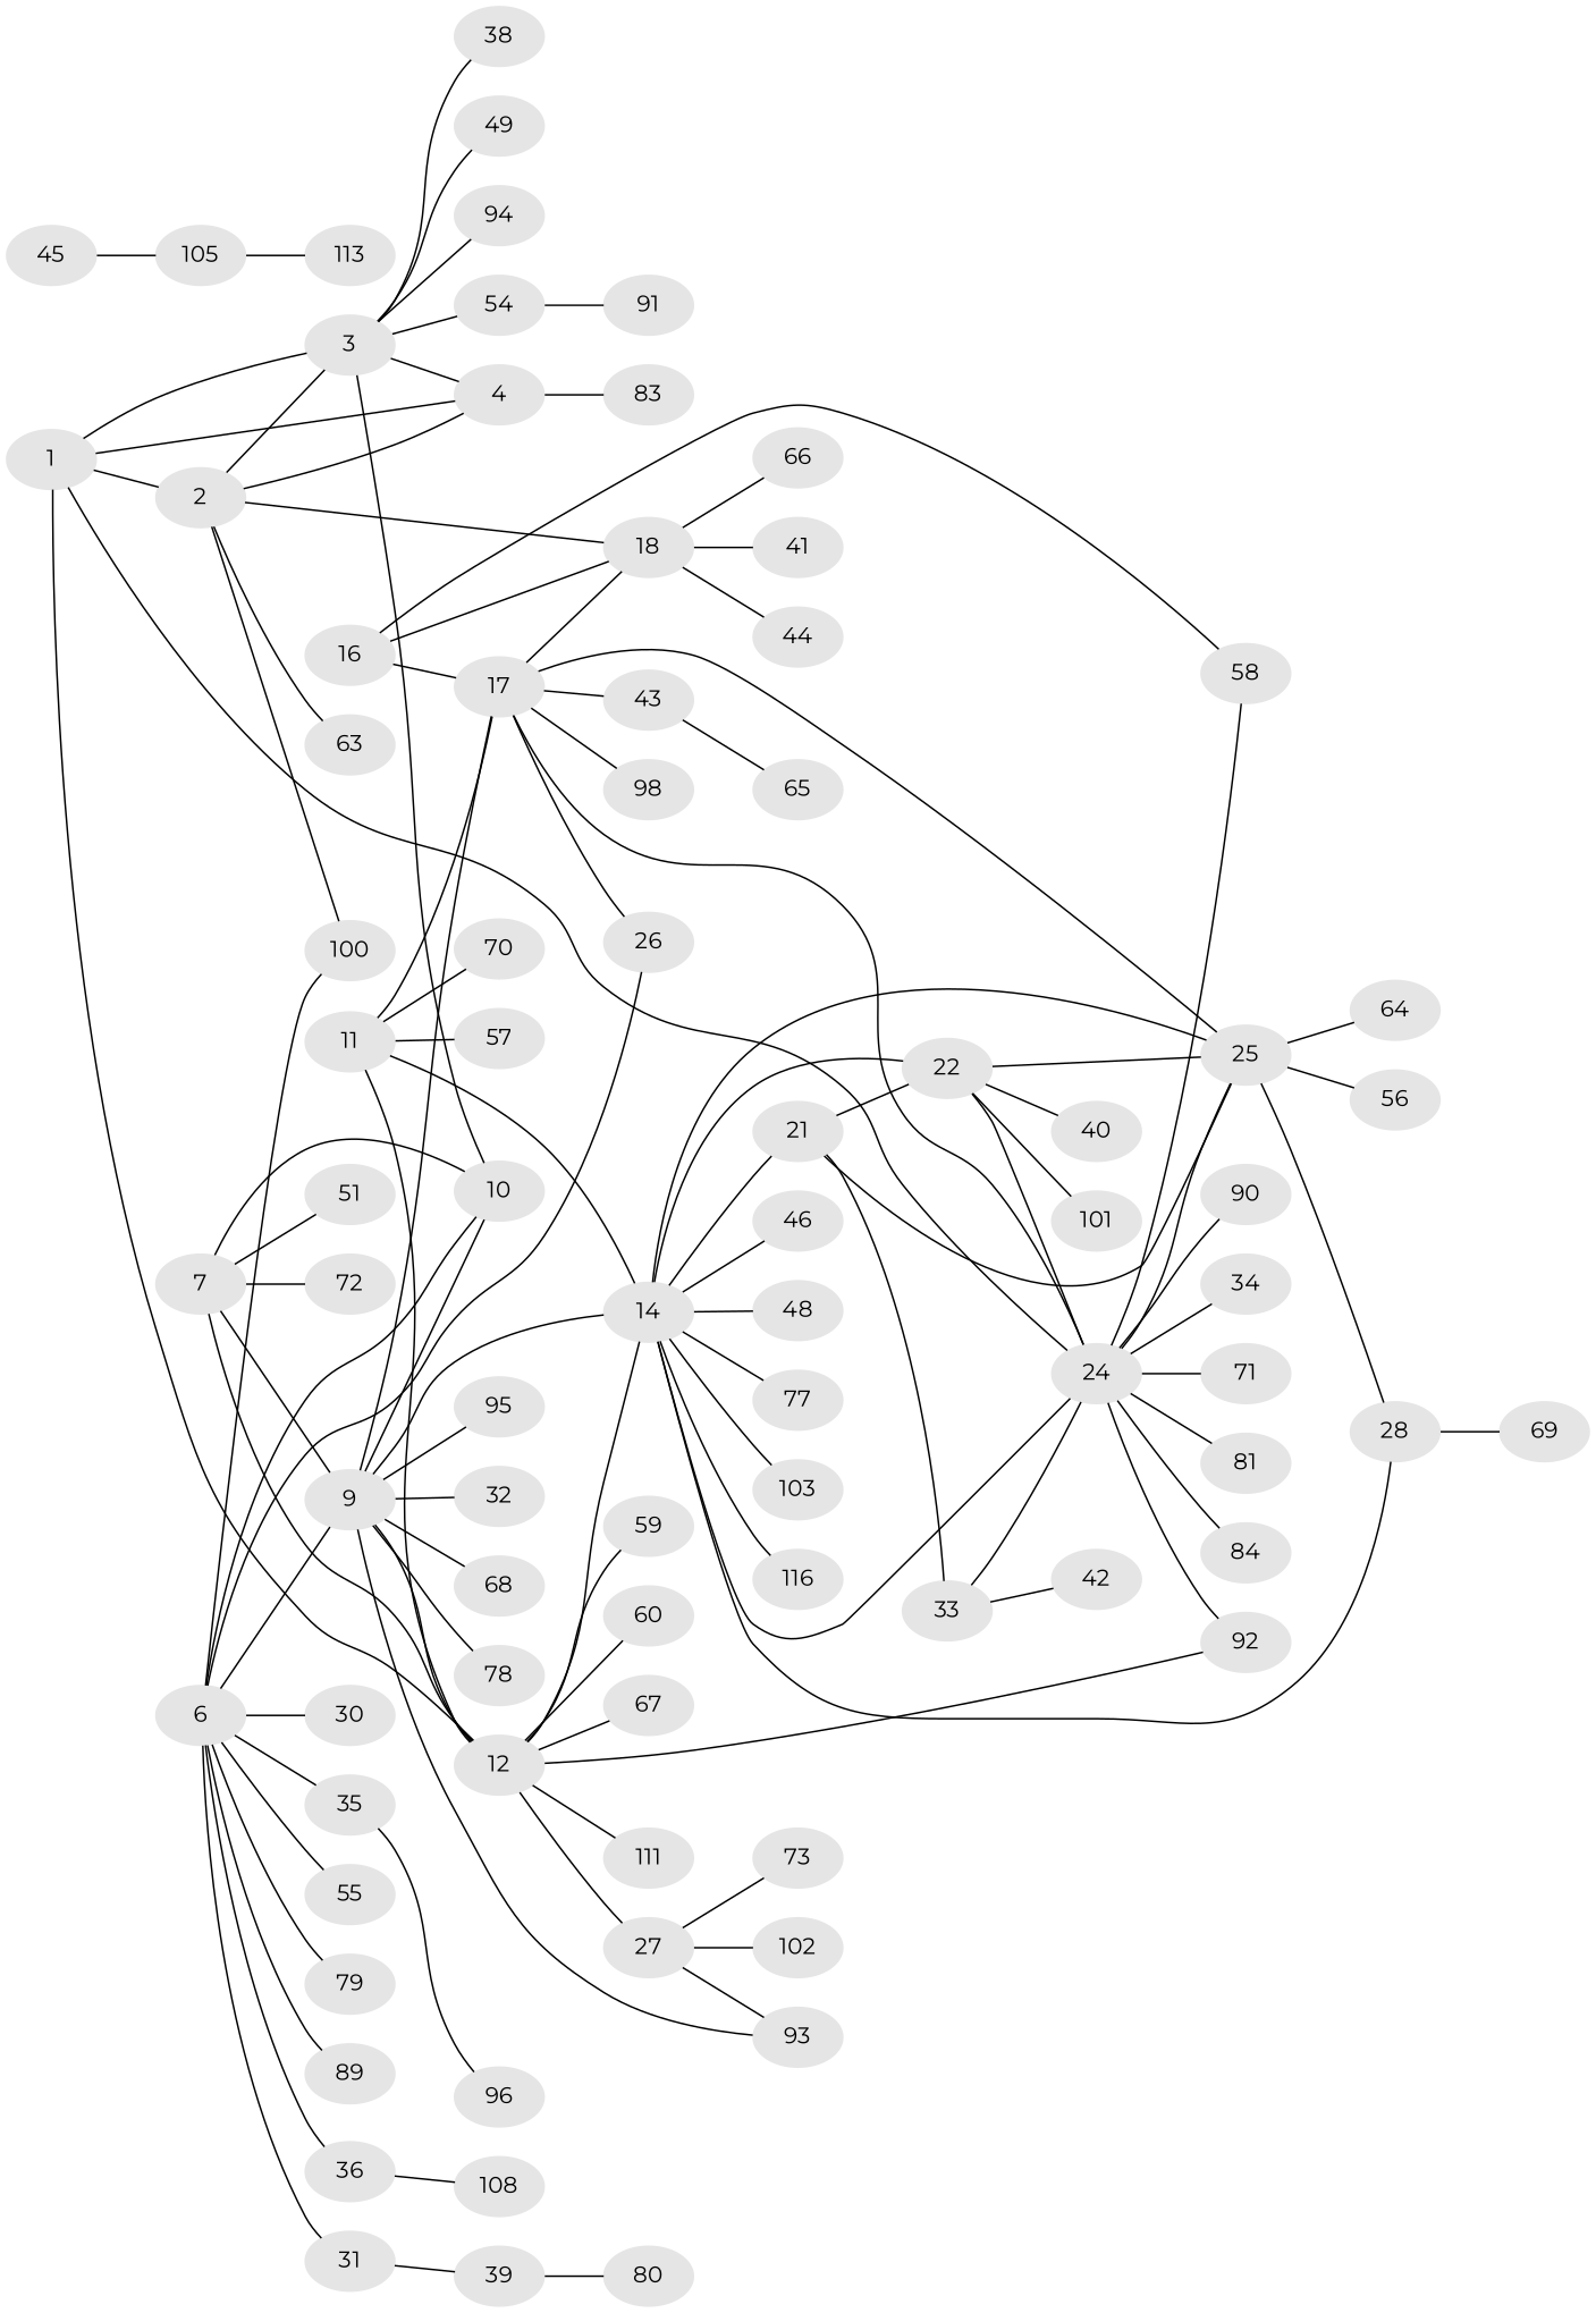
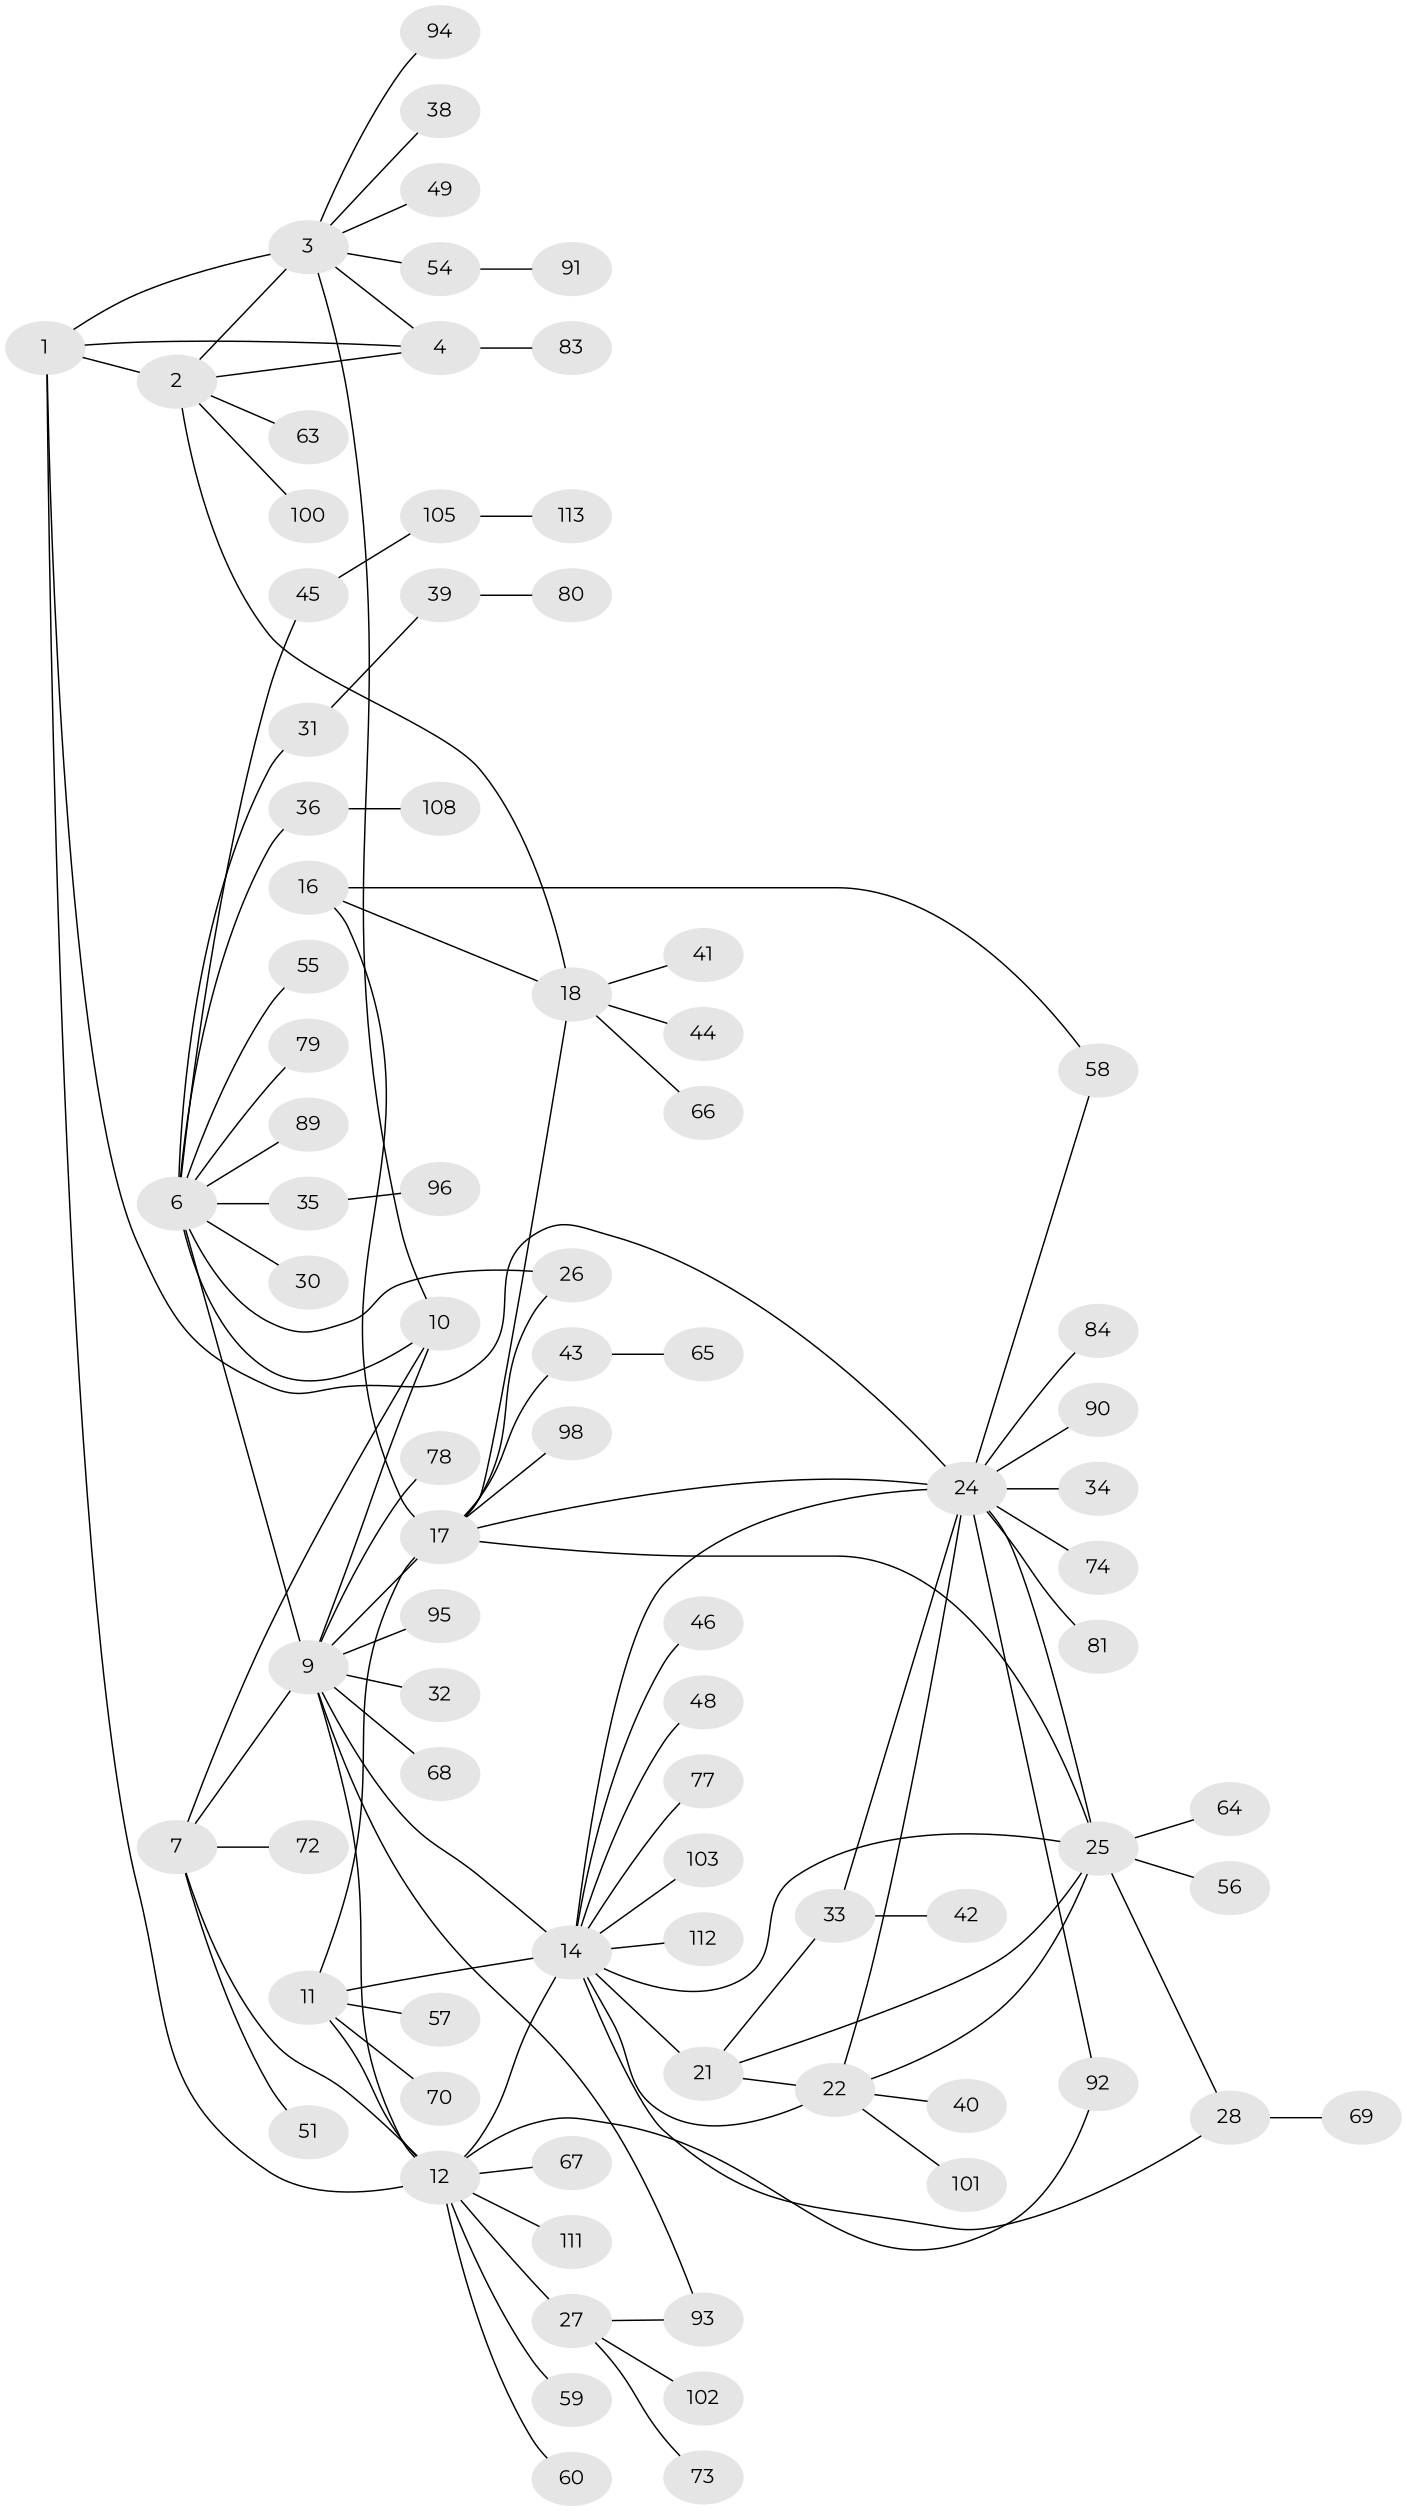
  graph {
    fontname=Montserrat
    rankdir=LR
    node [color=gray90 fontname=Montserrat style=filled]
    edge [fontname=Montserrat]
    1 [super="+97"]
    2 [super="+107"]
    3 [super="+5"]
    4 [super="+62"]
    12 [super="+15"]
    24 [super="+52"]
    18 [super="+76"]
    63 [super="+99"]
    100
    10 [super="+109"]
    38
    49
    54
    94
    83
    14 [super="+23"]
    27 [super="+37"]
    59
    60
    67
    92
    111
    25 [super="+47"]
    58 [super="+75"]
    34 [super="+85"]
-   74 [label=71]
+   74
    81
    84
    90
    41
    44 [super="+82"]
    66
    91 [super="+106"]
    6 [super="+8"]
    9 [super="+71"]
    26
    30
    31
    35 [super="+87"]
    36 [super="+88"]
    45
    55
    79
    89
    7 [super="+29"]
    51
    72
    17 [super="+19"]
    32
    68
    78
    93
    95
    39 [super="+53"]
    96
    108
    105
    21
    22 [super="+50"]
    28 [super="+61"]
    46
    48
    77
    103
-   112 [label=116]
+   112
    43
    98
    11 [super="+13"]
    57
    70
    73
    102
    33 [super="+110"]
    40
    101
    56
    64 [super="+104"]
    69
    16 [super="+20"]
    65 [super="+86"]
    42
    80
    113
    1 -- 2
    1 -- 3 [weight=2]
    1 -- 4
    1 -- 12
    1 -- 24
    2 -- 3 [weight=2]
    2 -- 4
    2 -- 18
    2 -- 63
    2 -- 100
    3 -- 4 [weight=2]
    3 -- 10
    3 -- 38
    3 -- 49
    3 -- 54
    3 -- 94
    4 -- 83
    12 -- 14 [weight=2]
    12 -- 27
    12 -- 59
    12 -- 60
    12 -- 67
    12 -- 92
    12 -- 111
    24 -- 92
    24 -- 25
    24 -- 58
    24 -- 34
    24 -- 74
    24 -- 81
    24 -- 84
    24 -- 90
    18 -- 41
    18 -- 44
    18 -- 66
    54 -- 91
    14 -- 24
    14 -- 25 [weight=2]
    14 -- 21
    14 -- 22
    14 -- 28
    14 -- 46
    14 -- 48
    14 -- 77
    14 -- 103
    14 -- 112
    27 -- 93
    27 -- 73
    27 -- 102
    25 -- 28
    25 -- 56
    25 -- 64
    6 -- 10 [weight=2]
    6 -- 9 [weight=2]
    6 -- 26
    6 -- 30
    6 -- 31
    6 -- 35
    6 -- 36
-   6 -- 100
+   6 -- 45
    6 -- 55
    6 -- 79
    6 -- 89
    9 -- 12
    9 -- 10
    9 -- 14
    9 -- 17
    9 -- 32
    9 -- 68
    9 -- 78
    9 -- 93
    9 -- 95
    31 -- 39
    35 -- 96
    36 -- 108
    45 -- 105
    7 -- 12
    7 -- 10
    7 -- 9
    7 -- 51
    7 -- 72
    17 -- 24
    17 -- 18 [weight=2]
    17 -- 25
    17 -- 26
    17 -- 43
    17 -- 98
    39 -- 80
    105 -- 113
    21 -- 25
    21 -- 22
    21 -- 33
    22 -- 24
    22 -- 25
    22 -- 40
    22 -- 101
    28 -- 69
    43 -- 65
    11 -- 12 [weight=4]
    11 -- 14 [weight=2]
    11 -- 17
    11 -- 57
    11 -- 70
    33 -- 24
    33 -- 42
    16 -- 18 [weight=2]
    16 -- 58
    16 -- 17 [weight=4]
  }
